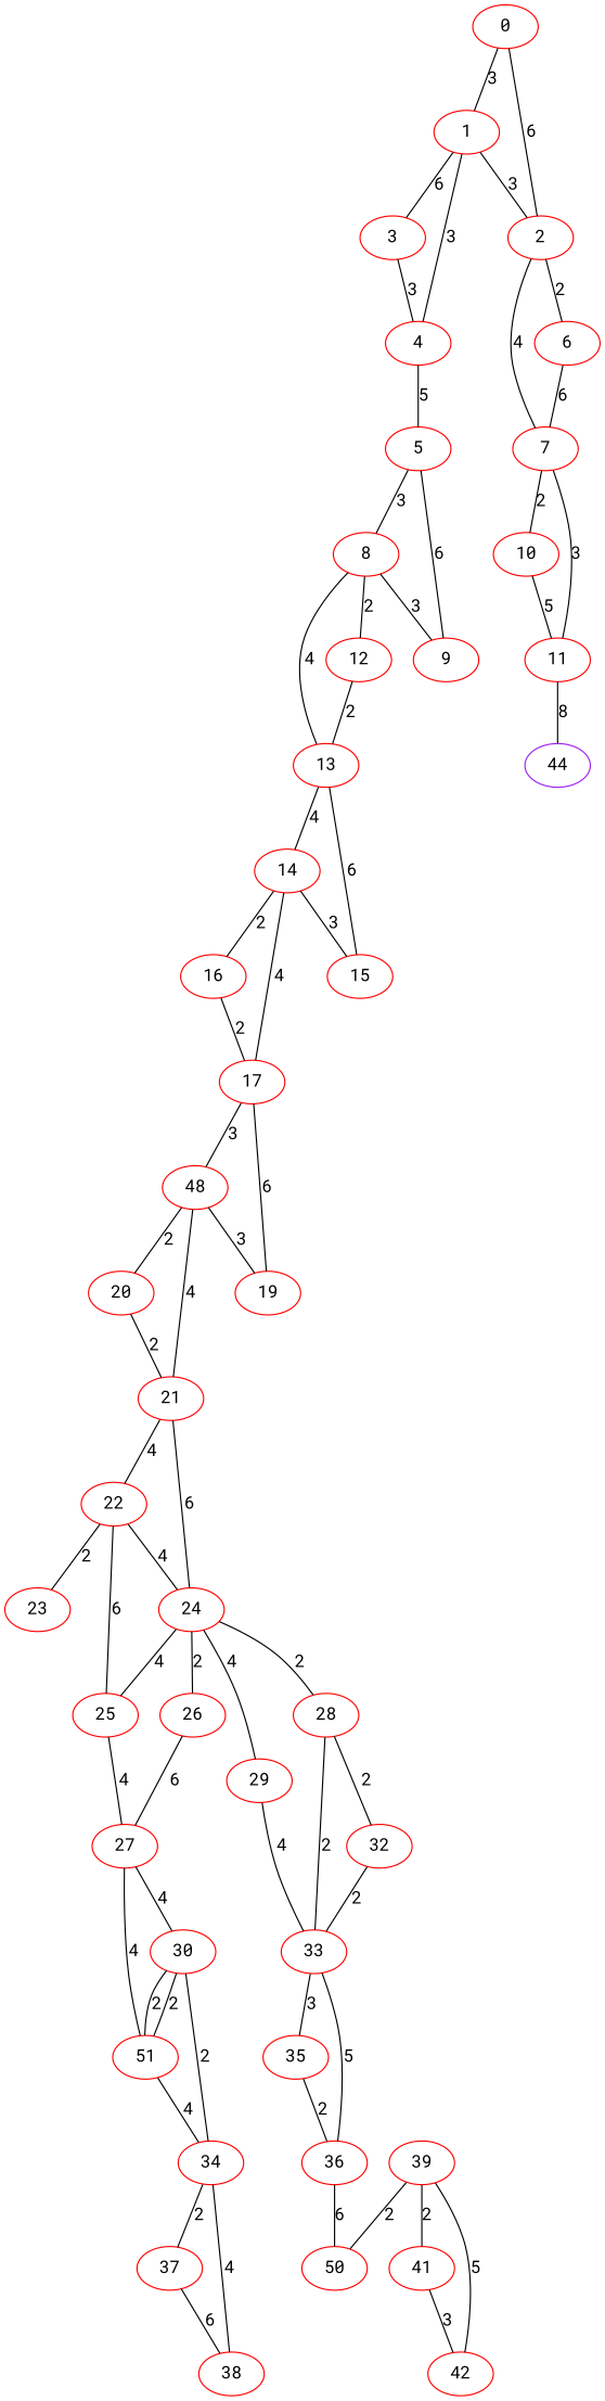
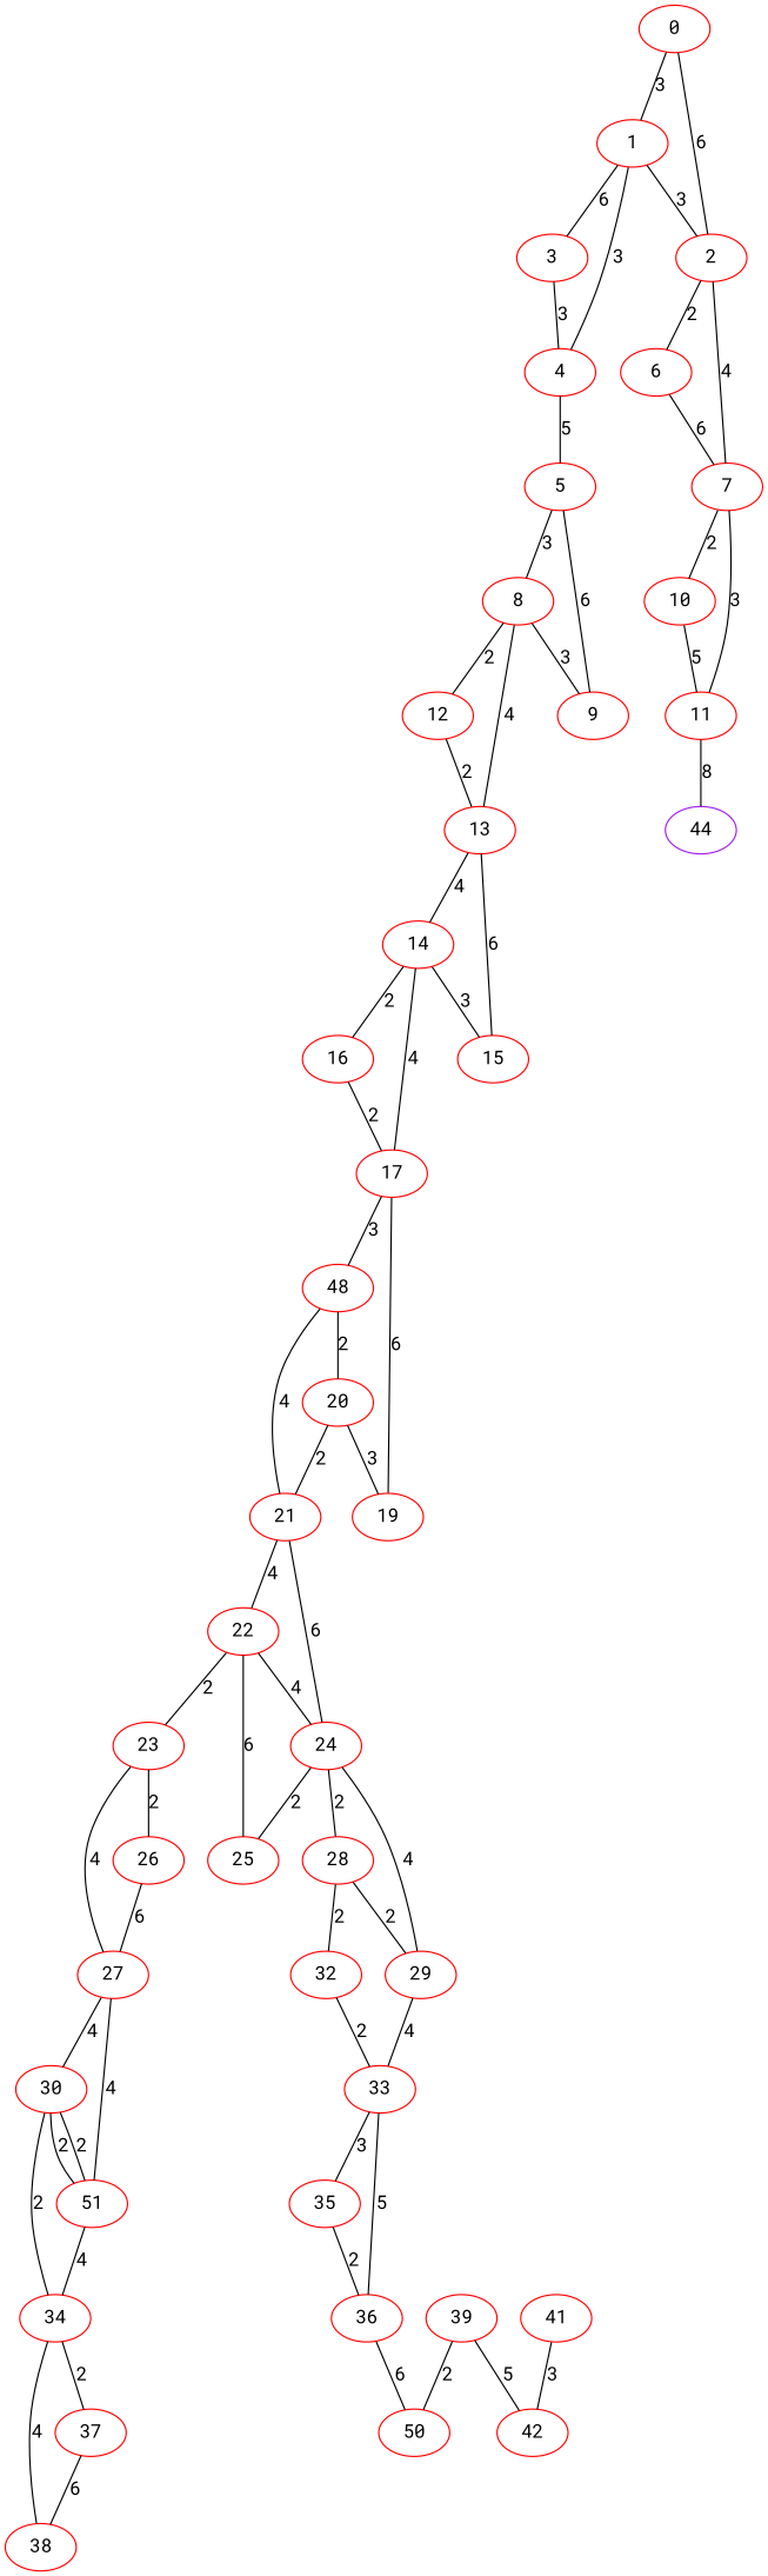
  graph {
    fontname="Roboto Mono"
    node [color=red fontname="Roboto Mono" weight=1]
    edge [fontname="Roboto Mono"]
    0
    1
    2
    3
    4
    6
    7
    5
    10
    11
    8
    9
    12
    13
    44 [color=purple weight=4]
    14
    15
    16
    17
    n20 [label=48]
    19
    20
    21
    22
    24
    23
    25
    26
    27
    28
    29
    30
    n33 [label=51]
    32
    33
    34
    35
    36
    37
    38
    n41 [label=50]
    39
    41
    42
    0 -- 1 [label=3]
    0 -- 2 [label=6]
    1 -- 2 [label=3]
    1 -- 3 [label=6]
    1 -- 4 [label=3]
    2 -- 6 [label=2]
    2 -- 7 [label=4]
    3 -- 4 [label=3]
    4 -- 5 [label=5]
    6 -- 7 [label=6]
    7 -- 10 [label=2]
    7 -- 11 [label=3]
    5 -- 8 [label=3]
    5 -- 9 [label=6]
    10 -- 11 [label=5]
    11 -- 44 [label=8]
    8 -- 9 [label=3]
    8 -- 12 [label=2]
    8 -- 13 [label=4]
    12 -- 13 [label=2]
    13 -- 14 [label=4]
    13 -- 15 [label=6]
    14 -- 15 [label=3]
    14 -- 16 [label=2]
    14 -- 17 [label=4]
    16 -- 17 [label=2]
    17 -- n20 [label=3]
    17 -- 19 [label=6]
-   n20 -- 19 [label=3]
+   20 -- 19 [label=3]
    n20 -- 20 [label=2]
    n20 -- 21 [label=4]
    20 -- 21 [label=2]
    21 -- 22 [label=4]
    21 -- 24 [label=6]
    22 -- 24 [label=4]
    22 -- 23 [label=2]
    22 -- 25 [label=6]
-   24 -- 25 [label=4]
+   24 -- 25 [label=2]
    24 -- 28 [label=2]
    24 -- 29 [label=4]
-   24 -- 26 [label=2]
-   25 -- 27 [label=4]
+   23 -- 26 [label=2]
+   23 -- 27 [label=4]
    26 -- 27 [label=6]
    27 -- 30 [label=4]
    27 -- n33 [label=4]
-   28 -- 33 [label=2]
+   28 -- 29 [label=2]
    28 -- 32 [label=2]
    29 -- 33 [label=4]
    30 -- n33 [label=2]
    30 -- n33 [label=2]
    30 -- 34 [label=2]
    n33 -- 34 [label=4]
    32 -- 33 [label=2]
    33 -- 35 [label=3]
    33 -- 36 [label=5]
    34 -- 37 [label=2]
    34 -- 38 [label=4]
    35 -- 36 [label=2]
    36 -- n41 [label=6]
    37 -- 38 [label=6]
    39 -- n41 [label=2]
-   39 -- 41 [label=2]
    39 -- 42 [label=5]
    41 -- 42 [label=3]
  }
